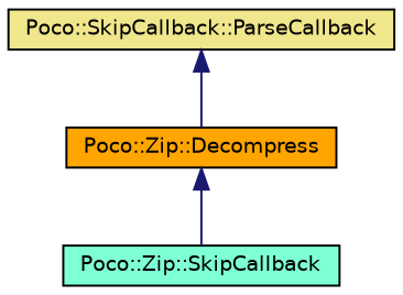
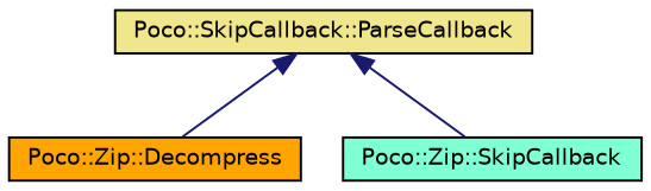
  digraph {
    node [color=black fontname=Helvetica fontsize=10 shape=record style=filled]
    edge [color=midnightblue dir=back fontname=Helvetica fontsize=10 labelfontname=Helvetica labelfontsize=10 style=solid]
    n1 [fillcolor=khaki fontcolor=black height=0.2 label="Poco::SkipCallback::ParseCallback" width=0.4]
    n2 [fillcolor=orange height=0.2 label="Poco::Zip::Decompress" width=0.4]
    n3 [fillcolor=aquamarine height=0.2 label="Poco::Zip::SkipCallback" width=0.4]
    n1 -> n2
-   n2 -> n3
+   n1 -> n3
  }
